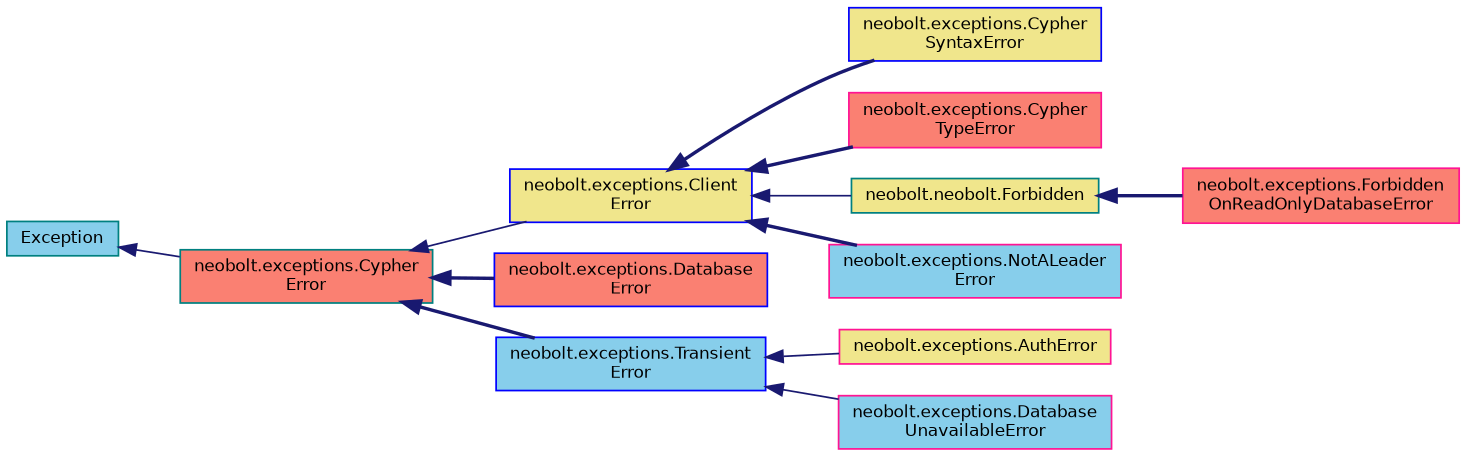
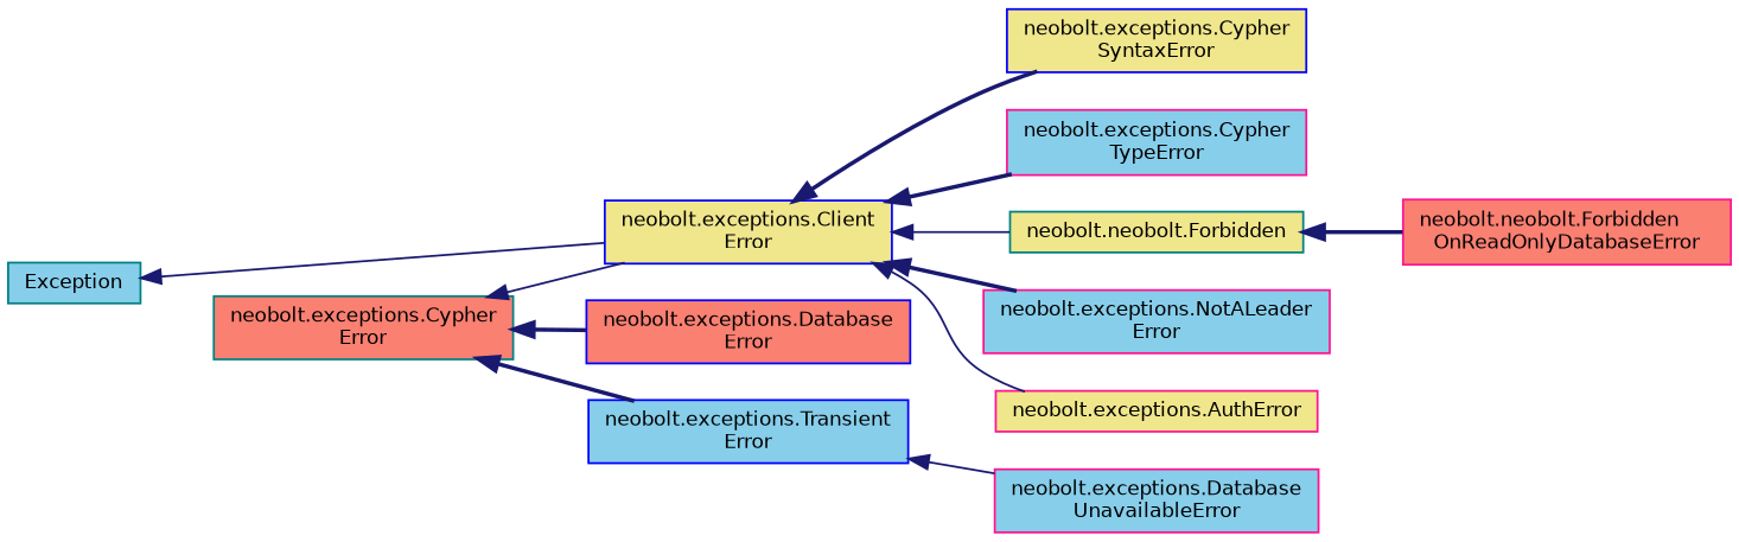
  digraph {
    rankdir=LR
    node [color=deeppink fillcolor=salmon fontname=Helvetica fontsize=10 shape=record style=filled]
    edge [color=midnightblue dir=back fontname=Helvetica fontsize=10 labelfontname=Helvetica labelfontsize=10 style=bold]
    n1 [color=teal fontcolor=black height=0.2 label="neobolt.exceptions.Cypher\lError" width=0.4]
    n2 [color=blue fillcolor=khaki height=0.2 label="neobolt.exceptions.Client\lError" width=0.4]
    n3 [color=blue height=0.2 label="neobolt.exceptions.Database\lError" width=0.4]
    n4 [color=blue fillcolor=skyblue height=0.2 label="neobolt.exceptions.Transient\lError" width=0.4]
    n5 [fillcolor=khaki height=0.2 label="neobolt.exceptions.AuthError" width=0.4]
    n6 [color=blue fillcolor=khaki height=0.2 label="neobolt.exceptions.Cypher\lSyntaxError" width=0.4]
-   n7 [height=0.2 label="neobolt.exceptions.Cypher\lTypeError" width=0.4]
+   n7 [fillcolor=skyblue height=0.2 label="neobolt.exceptions.Cypher\lTypeError" width=0.4]
    n8 [color=teal fillcolor=khaki height=0.2 label="neobolt.neobolt.Forbidden" width=0.4]
    n9 [fillcolor=skyblue height=0.2 label="neobolt.exceptions.NotALeader\lError" width=0.4]
    n10 [fillcolor=skyblue height=0.2 label="neobolt.exceptions.Database\lUnavailableError" width=0.4]
    n11 [color=teal fillcolor=skyblue height=0.2 label=Exception width=0.4]
-   n12 [height=0.2 label="neobolt.exceptions.Forbidden\lOnReadOnlyDatabaseError" width=0.4]
+   n12 [height=0.2 label="neobolt.neobolt.Forbidden\lOnReadOnlyDatabaseError" width=0.4]
    n1 -> n2 [style=solid]
    n1 -> n3
    n1 -> n4
-   n4 -> n5 [style=solid]
+   n2 -> n5 [style=solid]
    n2 -> n6
    n2 -> n7
    n2 -> n8 [style=solid]
    n2 -> n9
    n4 -> n10 [style=solid]
    n8 -> n12
-   n11 -> n1 [style=solid]
+   n11 -> n2 [style=solid]
  }
